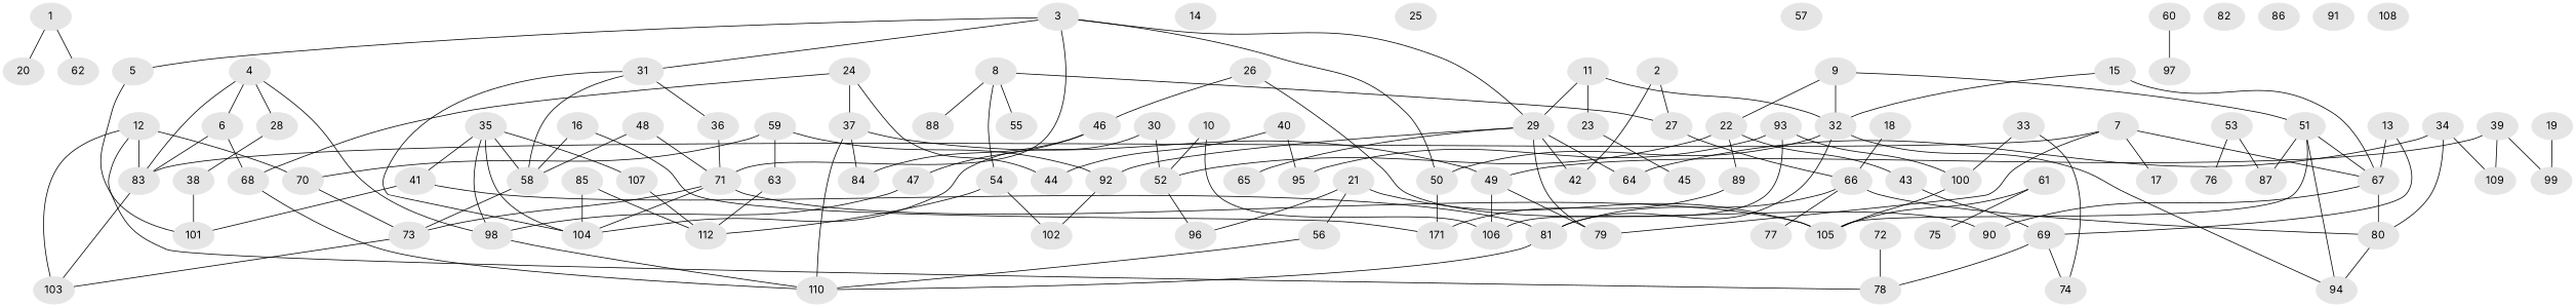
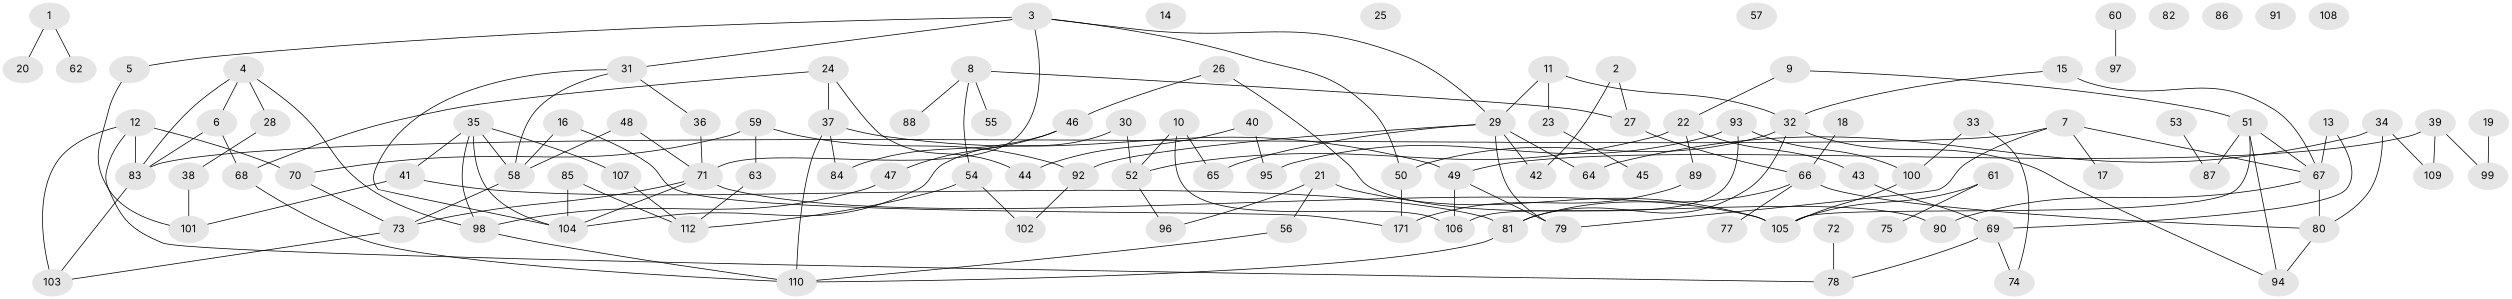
  graph {
    fontname=Inter
    node [color=gray90 fontname=Inter style=filled]
    edge [fontname=Inter]
    1
    20
    62
    2
    27
    42
    66
    3
    5
    29
    31
    50
    71
    101
    79
    65
    64
    92
    58
    104
    36
    n22 [label=171]
    105
    73
    4
    6
    28
    83
    98
    68
    38
    103
    110
    7
    17
    67
    90
    80
    8
    54
    55
    88
    102
    112
    9
    22
    32
    51
    52
    43
    89
    81
    94
    87
    10
    106
    96
    11
    23
    45
    12
    70
    78
    13
    69
    74
    14
    15
    16
    18
    77
    19
    99
    21
    56
    24
    37
    44
    49
    84
    25
    26
    46
    47
    30
    33
    100
    34
    109
    35
    41
    107
    39
    40
    95
    48
    53
-   76
    57
    59
    63
    60
    97
    61
    75
    72
    82
    85
    86
    91
    93
    108
    1 -- 20
    1 -- 62
    2 -- 27
    2 -- 42
    27 -- 66
    66 -- 80
    66 -- 81
    66 -- 77
    3 -- 5
    3 -- 29
    3 -- 31
    3 -- 50
    3 -- 71
    5 -- 101
    29 -- 42
    29 -- 79
    29 -- 65
    29 -- 64
    29 -- 92
    31 -- 58
    31 -- 104
    31 -- 36
    50 -- n22
    71 -- 104
    71 -- 105
    71 -- 73
    92 -- 102
    58 -- 73
    36 -- 71
    73 -- 103
    4 -- 6
    4 -- 28
    4 -- 83
    4 -- 98
    6 -- 83
    6 -- 68
    28 -- 38
    83 -- 103
    98 -- 110
    68 -- 110
    38 -- 101
    7 -- 79
    7 -- 83
    7 -- 17
    7 -- 67
    67 -- 90
    67 -- 80
    80 -- 94
    8 -- 27
    8 -- 54
    8 -- 55
    8 -- 88
    54 -- 102
    54 -- 112
    9 -- 22
-   9 -- 32
    9 -- 51
    22 -- 52
    22 -- 43
    22 -- 89
    32 -- 50
    32 -- 81
    32 -- 94
    51 -- 105
    51 -- 67
    51 -- 94
    51 -- 87
    52 -- 96
    43 -- 69
    89 -- n22
    81 -- 110
+   10 -- 65
    10 -- 52
    10 -- 106
    11 -- 29
    11 -- 32
    11 -- 23
    23 -- 45
    12 -- 83
    12 -- 103
    12 -- 70
    12 -- 78
    70 -- 73
    13 -- 67
    13 -- 69
    69 -- 78
    69 -- 74
    15 -- 67
    15 -- 32
    16 -- 58
    16 -- n22
    18 -- 66
    19 -- 99
    21 -- 105
    21 -- 96
    21 -- 56
    56 -- 110
    24 -- 68
    24 -- 37
    24 -- 44
    37 -- 110
    37 -- 49
    37 -- 84
    49 -- 79
    49 -- 106
    26 -- 90
    26 -- 46
    46 -- 84
    46 -- 47
    47 -- 98
    30 -- 104
    30 -- 52
    33 -- 74
    33 -- 100
    100 -- 105
    34 -- 64
    34 -- 80
    34 -- 109
    35 -- 58
    35 -- 104
    35 -- 98
    35 -- 41
    35 -- 107
    41 -- 101
    41 -- 81
    107 -- 112
    39 -- 99
    39 -- 49
    39 -- 109
    40 -- 44
    40 -- 95
    48 -- 71
    48 -- 58
    53 -- 87
-   53 -- 76
    59 -- 92
    59 -- 70
    59 -- 63
    63 -- 112
    60 -- 97
    61 -- 105
    61 -- 75
    72 -- 78
    85 -- 104
    85 -- 112
    93 -- 106
    93 -- 100
    93 -- 95
  }
